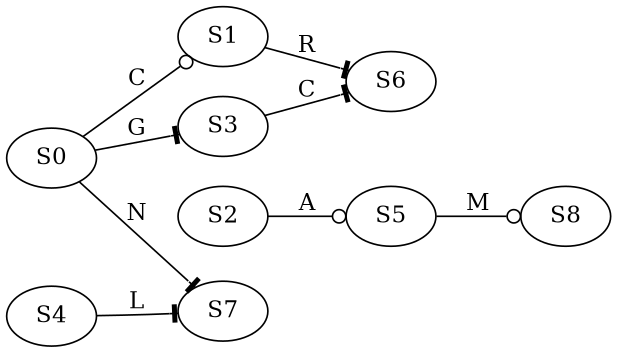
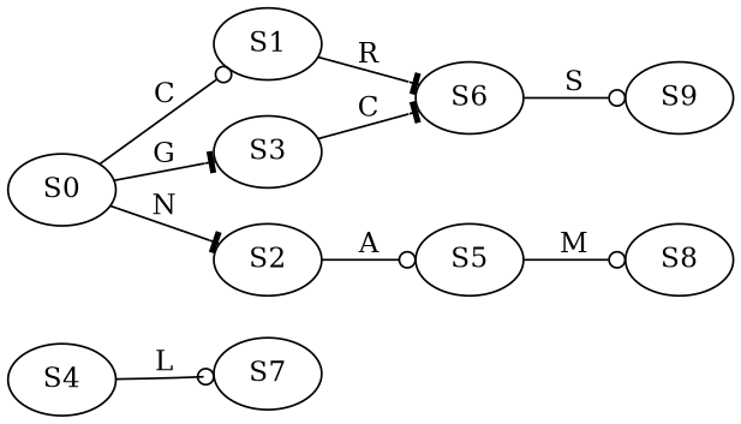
  strict digraph {
    rankdir=LR
    edge [arrowhead=tee]
    S0
    S1
    S2
    S3
    S6
    S5
    S4
    S7
    S8
+   S9
    S0 -> S1 [arrowhead=odot label=C]
-   S0 -> S7 [label=N]
+   S0 -> S2 [label=N]
    S0 -> S3 [label=G]
    S1 -> S6 [label=R]
    S2 -> S5 [arrowhead=odot label=A]
    S3 -> S6 [label=C]
+   S6 -> S9 [arrowhead=odot label=S]
    S5 -> S8 [arrowhead=odot label=M]
-   S4 -> S7 [label=L]
+   S4 -> S7 [arrowhead=odot label=L]
  }
